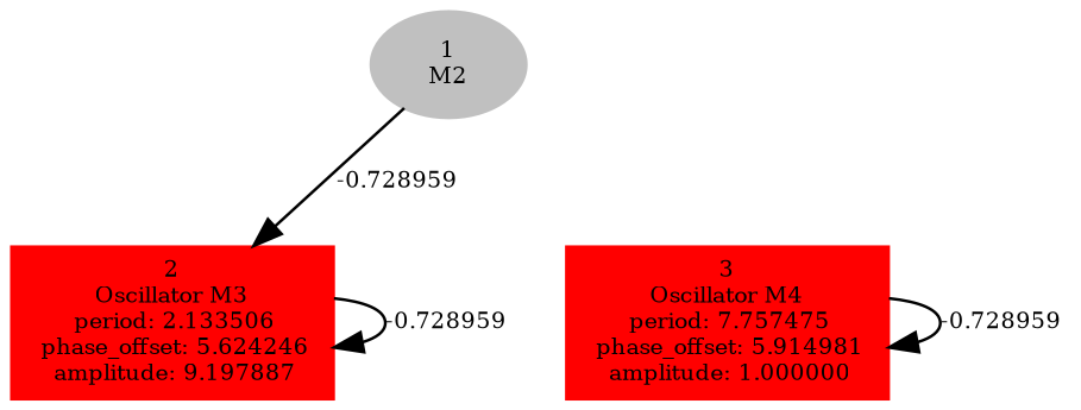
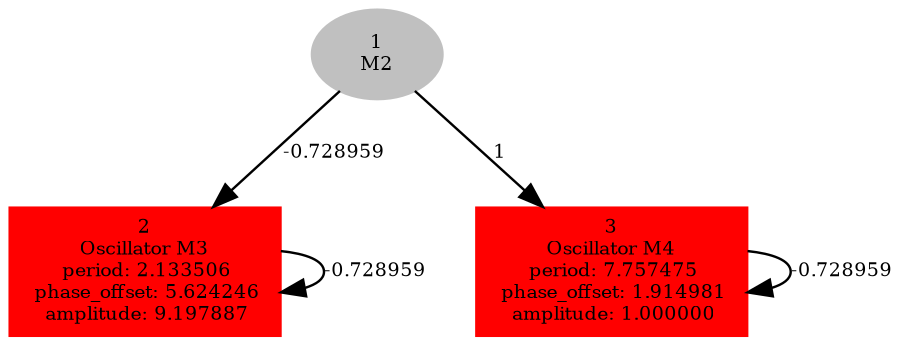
  digraph {
    forcelabels=true
    node [color=red fontsize=8 style=filled shape=box]
    edge [fontsize=8]
    n1 [color=grey label=<1<BR/>M2> shape=""]
    n2 [label=<2<BR />Oscillator M3<BR /> period: 2.133506<BR /> phase_offset: 5.624246<BR /> amplitude: 9.197887>]
-   n3 [label=<3<BR />Oscillator M4<BR /> period: 7.757475<BR /> phase_offset: 5.914981<BR /> amplitude: 1.000000>]
+   n3 [label=<3<BR />Oscillator M4<BR /> period: 7.757475<BR /> phase_offset: 1.914981<BR /> amplitude: 1.000000>]
    n1 -> n2 [label="-0.728959 "]
+   n1 -> n3 [label="1 "]
    n2 -> n2 [label="-0.728959 "]
    n3 -> n3 [label="-0.728959 "]
  }
